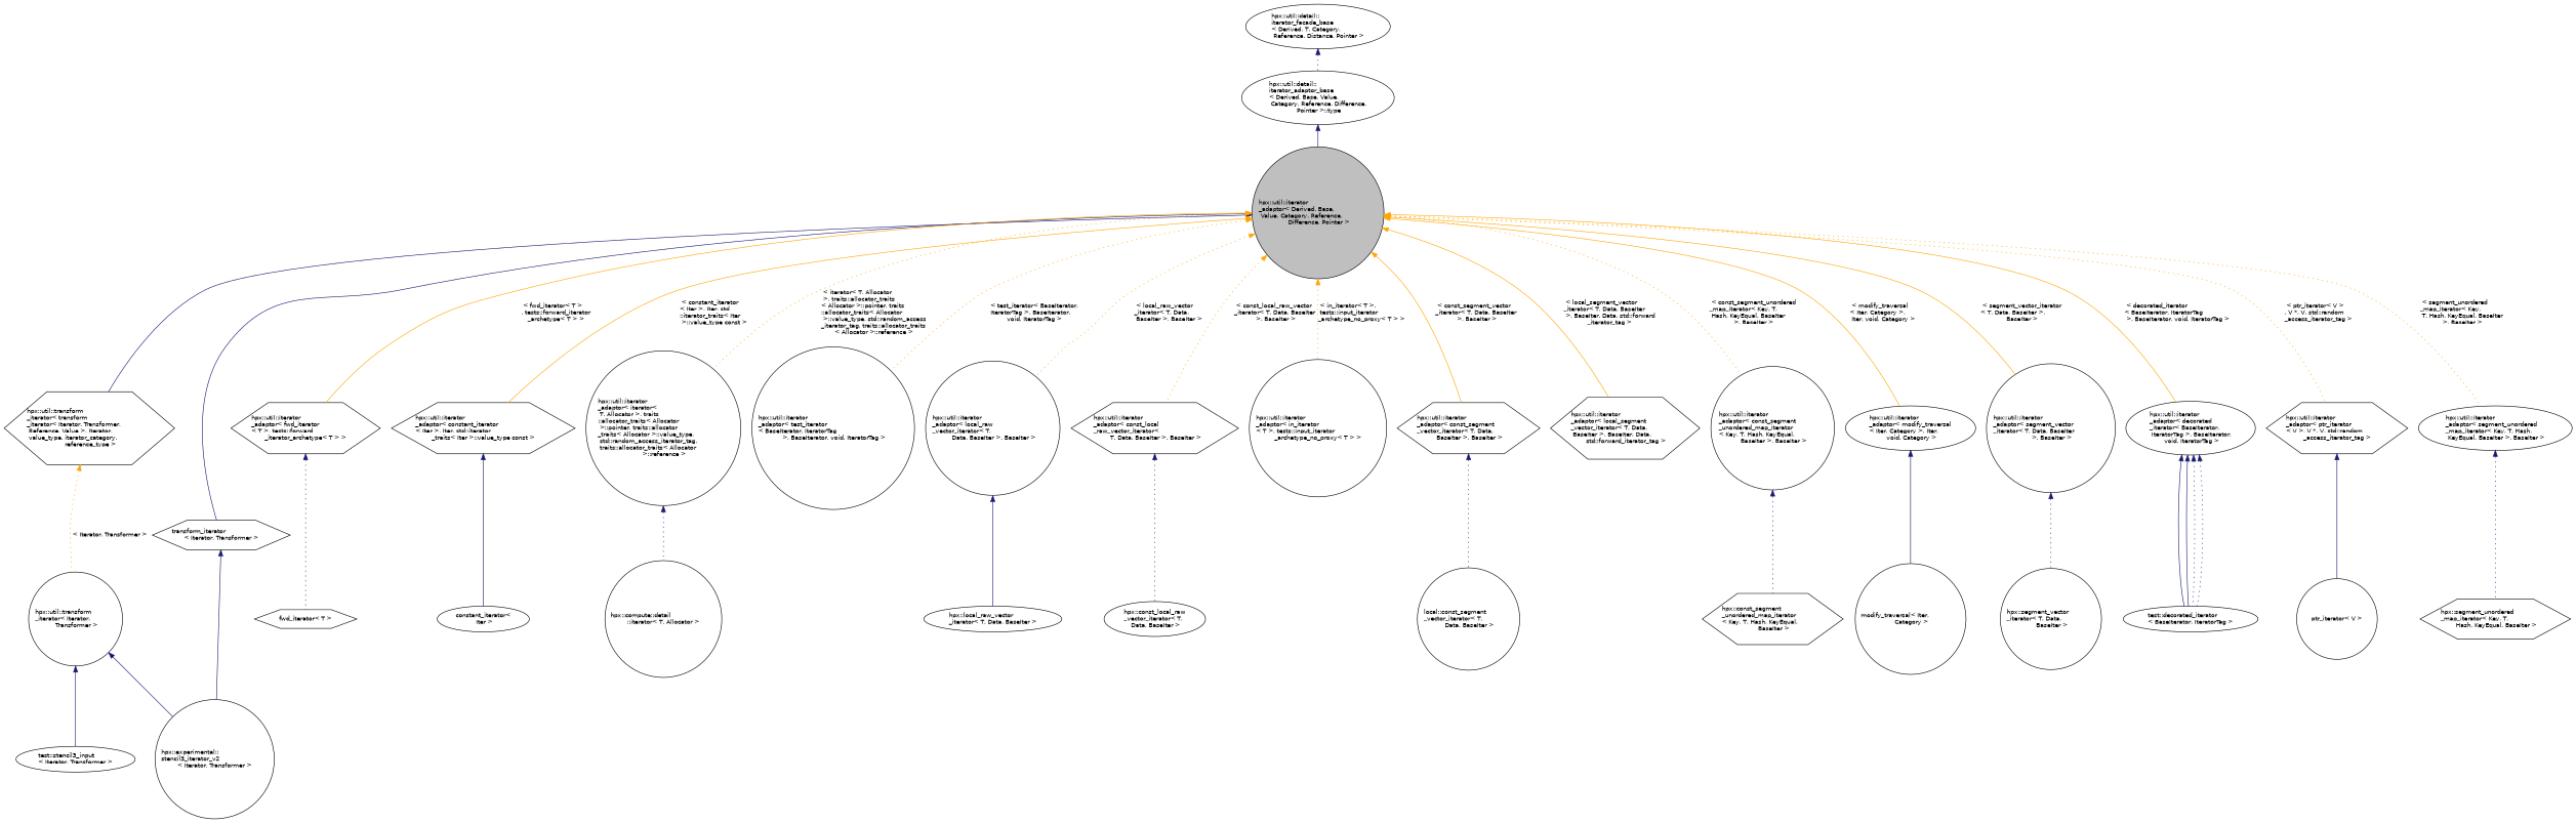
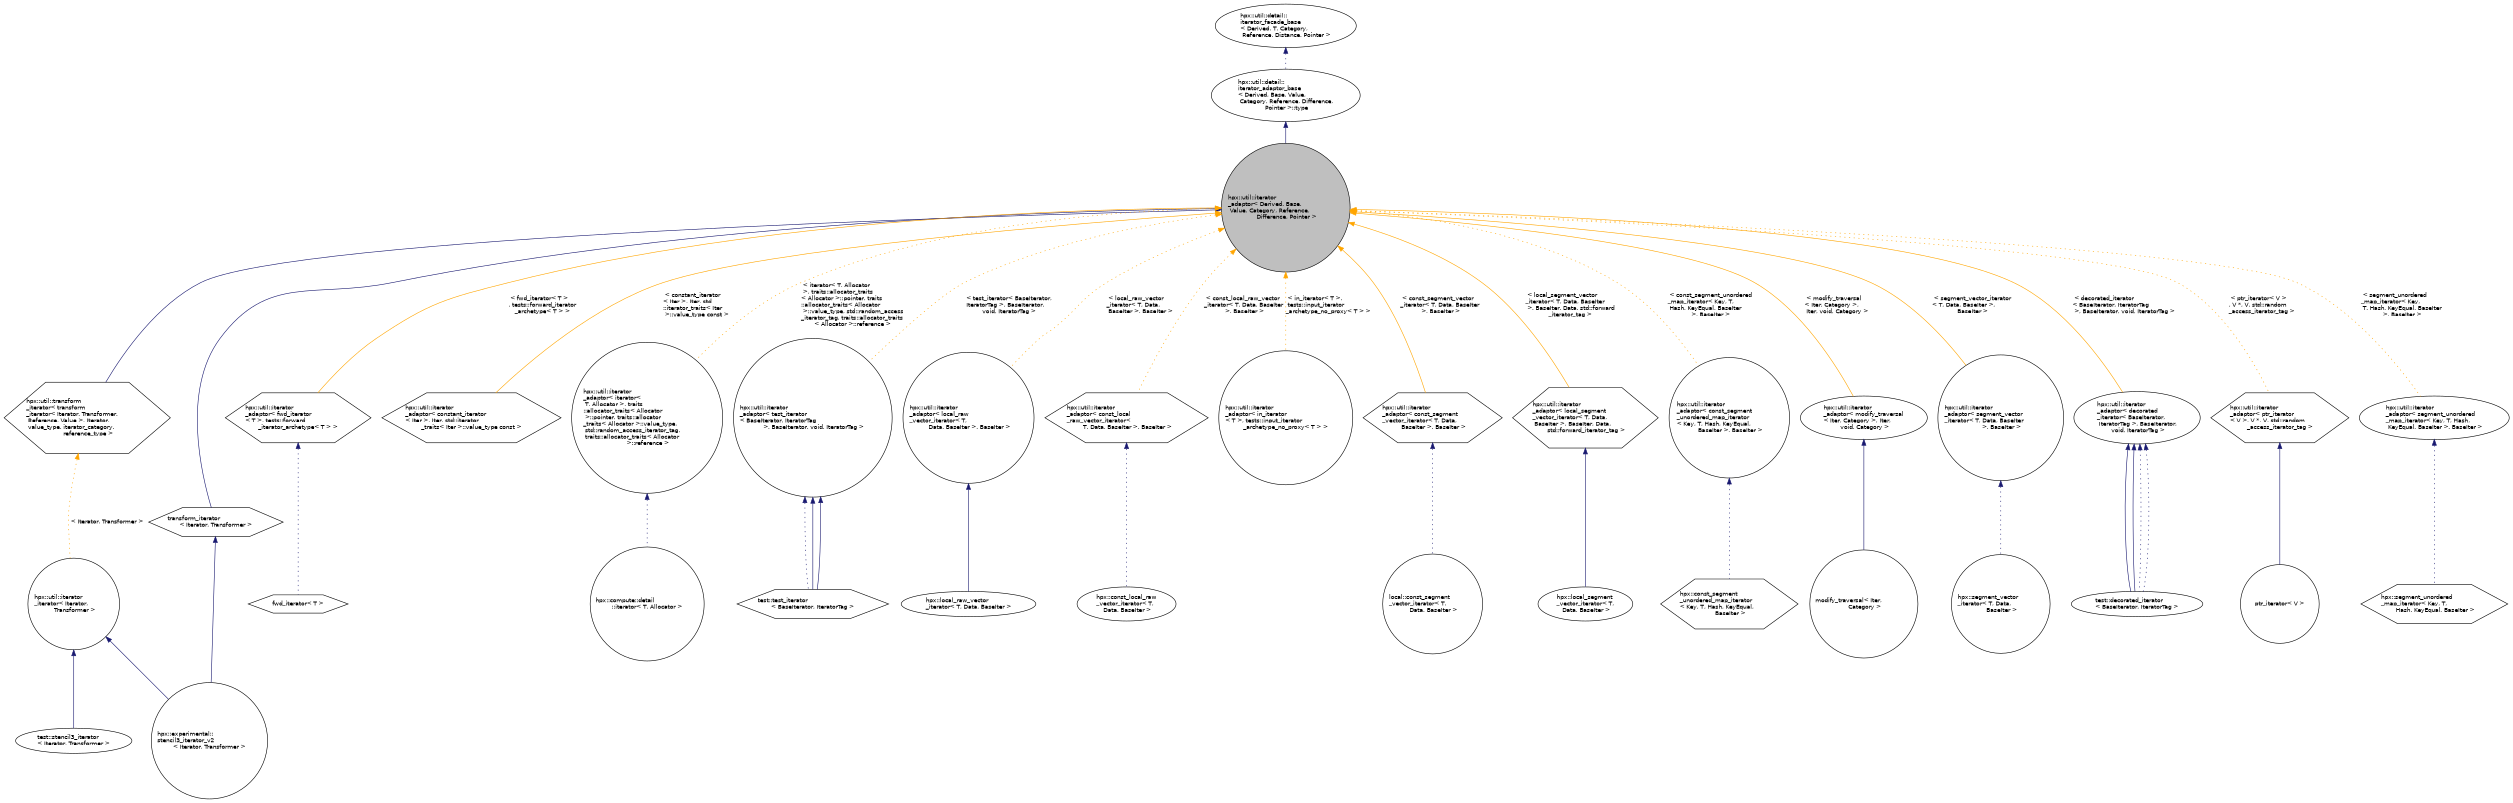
  digraph {
    rankdir=TB
    node [color=black fillcolor=white fontname=Helvetica fontsize=10 shape=circle style=filled]
    edge [color=midnightblue dir=back fontname=Helvetica fontsize=10 labelfontname=Helvetica labelfontsize=10 style=solid]
    n1 [fillcolor=grey75 fontcolor=black height=0.2 label="hpx::util::iterator\l_adaptor\< Derived, Base,\l Value, Category, Reference,\l Difference, Pointer \>" width=0.4]
    n2 [height=0.2 label="hpx::util::transform\l_iterator\< transform\l_iterator\< Iterator, Transformer,\l Reference, Value \>, Iterator,\l value_type, iterator_category,\l reference_type \>" shape=hexagon width=0.4]
    n3 [height=0.2 label="transform_iterator\l\< Iterator, Transformer \>" shape=hexagon width=0.4]
    n4 [height=0.2 label="hpx::util::iterator\l_adaptor\< fwd_iterator\l\< T \>, tests::forward\l_iterator_archetype\< T \> \>" shape=hexagon width=0.4]
    n5 [height=0.2 label="hpx::util::iterator\l_adaptor\< constant_iterator\l\< Iter \>, Iter, std::iterator\l_traits\< Iter \>::value_type const \>" shape=hexagon width=0.4]
    n6 [height=0.2 label="hpx::util::iterator\l_adaptor\< iterator\<\l T, Allocator \>, traits\l::allocator_traits\< Allocator\l \>::pointer, traits::allocator\l_traits\< Allocator \>::value_type,\l std::random_access_iterator_tag,\l traits::allocator_traits\< Allocator\l \>::reference \>" width=0.4]
    n7 [height=0.2 label="hpx::util::iterator\l_adaptor\< test_iterator\l\< BaseIterator, IteratorTag\l \>, BaseIterator, void, IteratorTag \>" width=0.4]
    n8 [height=0.2 label="hpx::util::iterator\l_adaptor\< local_raw\l_vector_iterator\< T,\l Data, BaseIter \>, BaseIter \>" width=0.4]
    n9 [height=0.2 label="hpx::util::iterator\l_adaptor\< const_local\l_raw_vector_iterator\<\l T, Data, BaseIter \>, BaseIter \>" shape=hexagon width=0.4]
    n10 [height=0.2 label="hpx::util::iterator\l_adaptor\< in_iterator\l\< T \>, tests::input_iterator\l_archetype_no_proxy\< T \> \>" width=0.4]
    n11 [height=0.2 label="hpx::util::iterator\l_adaptor\< const_segment\l_vector_iterator\< T, Data,\l BaseIter \>, BaseIter \>" shape=hexagon width=0.4]
    n12 [height=0.2 label="hpx::util::iterator\l_adaptor\< local_segment\l_vector_iterator\< T, Data,\l BaseIter \>, BaseIter, Data,\l std::forward_iterator_tag \>" shape=hexagon width=0.4]
    n13 [height=0.2 label="hpx::util::iterator\l_adaptor\< const_segment\l_unordered_map_iterator\l\< Key, T, Hash, KeyEqual,\l BaseIter \>, BaseIter \>" width=0.4]
    n14 [height=0.2 label="hpx::util::iterator\l_adaptor\< modify_traversal\l\< Iter, Category \>, Iter,\l void, Category \>" shape=ellipse width=0.4]
    n15 [height=0.2 label="hpx::util::iterator\l_adaptor\< segment_vector\l_iterator\< T, Data, BaseIter\l \>, BaseIter \>" width=0.4]
    n16 [height=0.2 label="hpx::util::iterator\l_adaptor\< decorated\l_iterator\< BaseIterator,\l IteratorTag \>, BaseIterator,\l void, IteratorTag \>" shape=ellipse width=0.4]
    n17 [height=0.2 label="hpx::util::iterator\l_adaptor\< ptr_iterator\l\< V \>, V *, V, std::random\l_access_iterator_tag \>" shape=hexagon width=0.4]
    n18 [height=0.2 label="hpx::util::iterator\l_adaptor\< segment_unordered\l_map_iterator\< Key, T, Hash,\l KeyEqual, BaseIter \>, BaseIter \>" shape=ellipse width=0.4]
-   n19 [height=0.2 label="hpx::util::transform\l_iterator\< Iterator,\l Transformer \>" width=0.4]
+   n19 [height=0.2 label="hpx::util::iterator\l_iterator\< Iterator,\l Transformer \>" width=0.4]
    n20 [height=0.2 label="hpx::experimental::\lstencil3_iterator_v2\l\< Iterator, Transformer \>" width=0.4]
    n21 [height=0.2 label="fwd_iterator\< T \>" shape=hexagon width=0.4]
-   n22 [height=0.2 label="constant_iterator\<\l Iter \>" shape=ellipse width=0.4]
    n23 [height=0.2 label="hpx::compute::detail\l::iterator\< T, Allocator \>" width=0.4]
+   n24 [height=0.2 label="test::test_iterator\l\< BaseIterator, IteratorTag \>" shape=hexagon width=0.4]
    n25 [height=0.2 label="hpx::local_raw_vector\l_iterator\< T, Data, BaseIter \>" shape=ellipse width=0.4]
    n26 [height=0.2 label="hpx::const_local_raw\l_vector_iterator\< T,\l Data, BaseIter \>" shape=ellipse width=0.4]
    n27 [height=0.2 label="local::const_segment\l_vector_iterator\< T,\l Data, BaseIter \>" width=0.4]
+   n28 [height=0.2 label="hpx::local_segment\l_vector_iterator\< T,\l Data, BaseIter \>" shape=ellipse width=0.4]
    n29 [height=0.2 label="hpx::const_segment\l_unordered_map_iterator\l\< Key, T, Hash, KeyEqual,\l BaseIter \>" shape=hexagon width=0.4]
    n30 [height=0.2 label="modify_traversal\< Iter,\l Category \>" width=0.4]
    n31 [height=0.2 label="hpx::segment_vector\l_iterator\< T, Data,\l BaseIter \>" width=0.4]
    n32 [height=0.2 label="test::decorated_iterator\l\< BaseIterator, IteratorTag \>" shape=ellipse width=0.4]
    n33 [height=0.2 label="ptr_iterator\< V \>" width=0.4]
    n34 [height=0.2 label="hpx::segment_unordered\l_map_iterator\< Key, T,\l Hash, KeyEqual, BaseIter \>" shape=hexagon width=0.4]
    n35 [height=0.2 label="hpx::util::detail::\literator_adaptor_base\l\< Derived, Base, Value,\l Category, Reference, Difference,\l Pointer \>::type" shape=ellipse width=0.4]
    n36 [height=0.2 label="hpx::util::detail::\literator_facade_base\l\< Derived, T, Category,\l Reference, Distance, Pointer \>" shape=ellipse width=0.4]
-   n37 [height=0.2 label="test::stencil3_input\l\< Iterator, Transformer \>" shape=ellipse width=0.4]
+   n37 [height=0.2 label="test::stencil3_iterator\l\< Iterator, Transformer \>" shape=ellipse width=0.4]
    n1 -> n2
    n1 -> n3
    n1 -> n4 [color=orange label=" \< fwd_iterator\< T \>\l, tests::forward_iterator\l_archetype\< T \> \>"]
    n1 -> n5 [color=orange label=" \< constant_iterator\l\< Iter \>, Iter, std\l::iterator_traits\< Iter\l \>::value_type const \>"]
    n1 -> n6 [color=orange label=" \< iterator\< T, Allocator\l \>, traits::allocator_traits\l\< Allocator \>::pointer, traits\l::allocator_traits\< Allocator\l \>::value_type, std::random_access\l_iterator_tag, traits::allocator_traits\l\< Allocator \>::reference \>" style=dotted]
    n1 -> n7 [color=orange label=" \< test_iterator\< BaseIterator,\l IteratorTag \>, BaseIterator,\l void, IteratorTag \>" style=dotted]
    n1 -> n8 [color=orange label=" \< local_raw_vector\l_iterator\< T, Data,\l BaseIter \>, BaseIter \>" style=dotted]
    n1 -> n9 [color=orange label=" \< const_local_raw_vector\l_iterator\< T, Data, BaseIter\l \>, BaseIter \>" style=dotted]
    n1 -> n10 [color=orange label=" \< in_iterator\< T \>,\l tests::input_iterator\l_archetype_no_proxy\< T \> \>" style=dotted]
    n1 -> n11 [color=orange label=" \< const_segment_vector\l_iterator\< T, Data, BaseIter\l \>, BaseIter \>"]
    n1 -> n12 [color=orange label=" \< local_segment_vector\l_iterator\< T, Data, BaseIter\l \>, BaseIter, Data, std::forward\l_iterator_tag \>"]
    n1 -> n13 [color=orange label=" \< const_segment_unordered\l_map_iterator\< Key, T,\l Hash, KeyEqual, BaseIter\l \>, BaseIter \>" style=dotted]
    n1 -> n14 [color=orange label=" \< modify_traversal\l\< Iter, Category \>,\l Iter, void, Category \>"]
    n1 -> n15 [color=orange label=" \< segment_vector_iterator\l\< T, Data, BaseIter \>,\l BaseIter \>"]
    n1 -> n16 [color=orange label=" \< decorated_iterator\l\< BaseIterator, IteratorTag\l \>, BaseIterator, void, IteratorTag \>"]
    n1 -> n17 [color=orange label=" \< ptr_iterator\< V \>\l, V *, V, std::random\l_access_iterator_tag \>" style=dotted]
    n1 -> n18 [color=orange label=" \< segment_unordered\l_map_iterator\< Key,\l T, Hash, KeyEqual, BaseIter\l \>, BaseIter \>" style=dotted]
    n2 -> n19 [color=orange label=" \< Iterator, Transformer \>" style=dotted]
    n3 -> n20
    n4 -> n21 [style=dotted]
-   n5 -> n22
    n6 -> n23 [style=dotted]
+   n7 -> n24 [style=dotted]
+   n7 -> n24
+   n7 -> n24
    n8 -> n25
    n9 -> n26 [style=dotted]
    n11 -> n27 [style=dotted]
+   n12 -> n28
    n13 -> n29 [style=dotted]
    n14 -> n30
    n15 -> n31 [style=dotted]
    n16 -> n32
    n16 -> n32
    n16 -> n32 [style=dotted]
    n16 -> n32 [style=dotted]
    n17 -> n33
    n18 -> n34 [style=dotted]
    n19 -> n20
    n19 -> n37
    n35 -> n1
    n36 -> n35 [style=dotted]
  }
